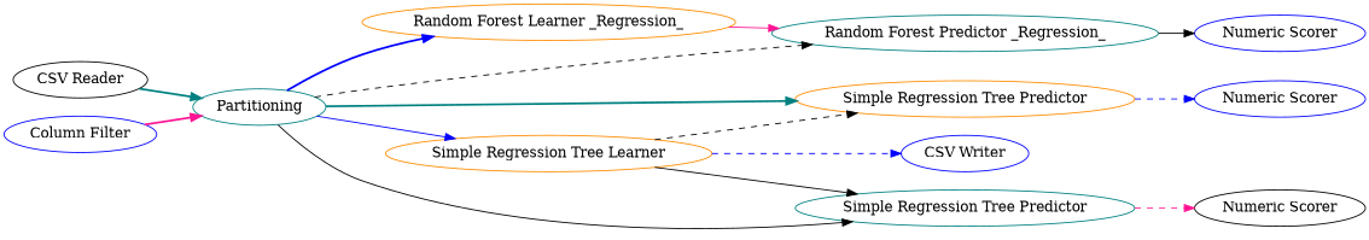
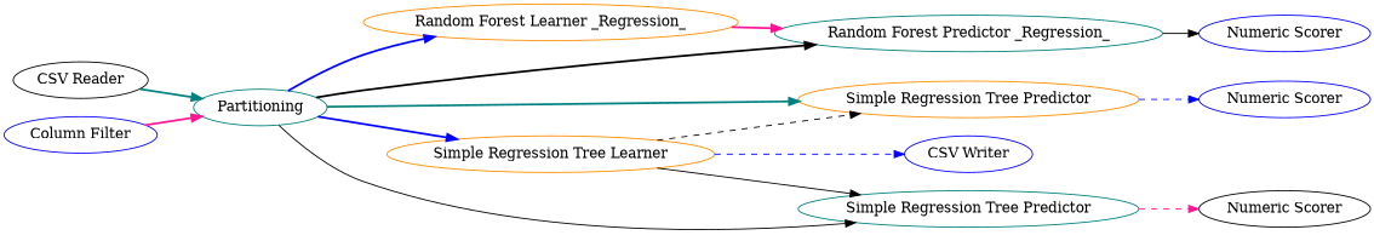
  digraph {
    rankdir=LR
    node [color=blue]
    edge [color=black style=bold]
    n1 [color=teal label="Random Forest Predictor _Regression_"]
    n2 [label="Numeric Scorer"]
    n3 [label="CSV Writer"]
    n4 [color=darkorange label="Simple Regression Tree Predictor"]
    n5 [label="Numeric Scorer"]
    n6 [color=darkorange label="Random Forest Learner _Regression_"]
    n7 [color=teal label="Simple Regression Tree Predictor"]
    n8 [color=black label="Numeric Scorer"]
    n9 [color=teal label=Partitioning]
    n10 [color=darkorange label="Simple Regression Tree Learner"]
    n11 [color=black label="CSV Reader"]
    n12 [label="Column Filter"]
    n1 -> n2 [style=solid]
    n4 -> n5 [color=blue style=dashed]
-   n6 -> n1 [color=deeppink style=solid]
+   n6 -> n1 [color=deeppink]
    n7 -> n8 [color=deeppink style=dashed]
-   n9 -> n1 [style=dashed]
+   n9 -> n1
    n9 -> n4 [color=teal]
    n9 -> n6 [color=blue]
    n9 -> n7 [style=solid]
-   n9 -> n10 [color=blue style=solid]
+   n9 -> n10 [color=blue]
    n10 -> n3 [color=blue style=dashed]
    n10 -> n4 [style=dashed]
    n10 -> n7 [style=solid]
    n11 -> n9 [color=teal]
    n12 -> n9 [color=deeppink]
  }
